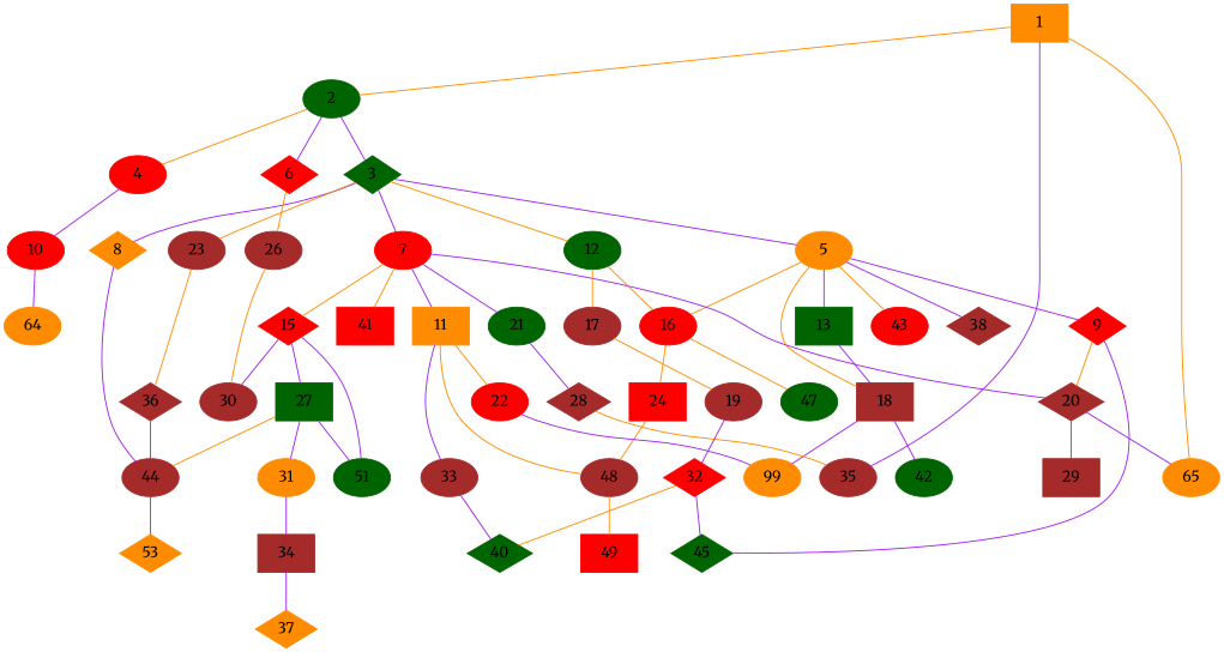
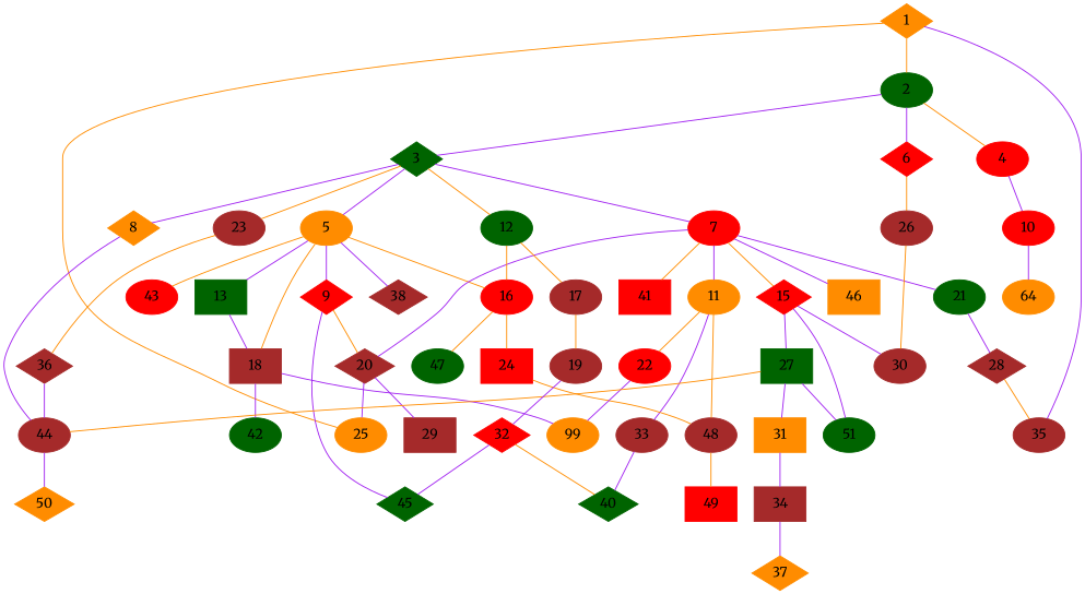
  graph {
    fontname=Merriweather
    node [color=brown fontname=Merriweather shape=ellipse style=filled]
    edge [color=purple fontname=Merriweather]
-   1 [color=darkorange shape=box]
+   1 [color=darkorange shape=diamond]
    2 [color=darkgreen]
    35
-   25 [color=darkorange label=65]
+   25 [color=darkorange]
    3 [color=darkgreen shape=diamond]
    4 [color=red]
    6 [color=red shape=diamond]
+   46 [color=darkorange shape=box]
    5 [color=darkorange]
    7 [color=red]
    8 [color=darkorange shape=diamond]
    12 [color=darkgreen]
    23
    10 [color=red]
    26
    9 [color=red shape=diamond]
    13 [color=darkgreen shape=box]
    16 [color=red]
    18 [shape=box]
    38 [shape=diamond]
    43 [color=red]
-   11 [color=darkorange shape=box]
+   11 [color=darkorange]
    15 [color=red shape=diamond]
    20 [shape=diamond]
    21 [color=darkgreen]
    41 [color=red shape=box]
    44
    17
    36 [shape=diamond]
    n30 [color=darkorange label=64]
    45 [color=darkgreen shape=diamond]
    24 [color=red shape=box]
    47 [color=darkgreen]
    n34 [color=darkorange label=99]
    42 [color=darkgreen]
    30
    22 [color=red]
    33
    48
    27 [color=darkgreen shape=box]
    51 [color=darkgreen]
    29 [shape=box]
    28 [shape=diamond]
-   50 [color=darkorange shape=diamond label=53]
+   50 [color=darkorange shape=diamond]
    40 [color=darkgreen shape=diamond]
    49 [color=red shape=box]
    19
-   31 [color=darkorange]
+   31 [color=darkorange shape=box]
    32 [color=red shape=diamond]
    34 [shape=box]
    37 [color=darkorange shape=diamond]
    1 -- 2 [color=darkorange]
    1 -- 35
    1 -- 25 [color=darkorange]
    2 -- 3
    2 -- 4 [color=darkorange]
    2 -- 6
    3 -- 5
    3 -- 7
    3 -- 8
    3 -- 12 [color=darkorange]
    3 -- 23 [color=darkorange]
    4 -- 10
    6 -- 26 [color=darkorange]
    5 -- 9
    5 -- 13
    5 -- 16 [color=darkorange]
    5 -- 18 [color=darkorange]
    5 -- 38
    5 -- 43 [color=darkorange]
+   7 -- 46
    7 -- 11
    7 -- 15 [color=darkorange]
    7 -- 20
    7 -- 21
    7 -- 41 [color=darkorange]
    8 -- 44
    12 -- 16 [color=darkorange]
    12 -- 17 [color=darkorange]
    23 -- 36 [color=darkorange]
    10 -- n30
    26 -- 30 [color=darkorange]
    9 -- 20 [color=darkorange]
    9 -- 45
    13 -- 18
    16 -- 24 [color=darkorange]
    16 -- 47 [color=darkorange]
    18 -- n34
    18 -- 42
    11 -- 22 [color=darkorange]
    11 -- 33
    11 -- 48 [color=darkorange]
    15 -- 30
    15 -- 27
    15 -- 51
    20 -- 25
    20 -- 29
    21 -- 28
    44 -- 50
    17 -- 19 [color=darkorange]
    36 -- 44
    24 -- 48 [color=darkorange]
    22 -- n34
    33 -- 40
    48 -- 49 [color=darkorange]
    27 -- 44 [color=darkorange]
    27 -- 51
    27 -- 31
    28 -- 35 [color=darkorange]
    19 -- 32
    31 -- 34
    32 -- 45
    32 -- 40 [color=darkorange]
    34 -- 37
  }
